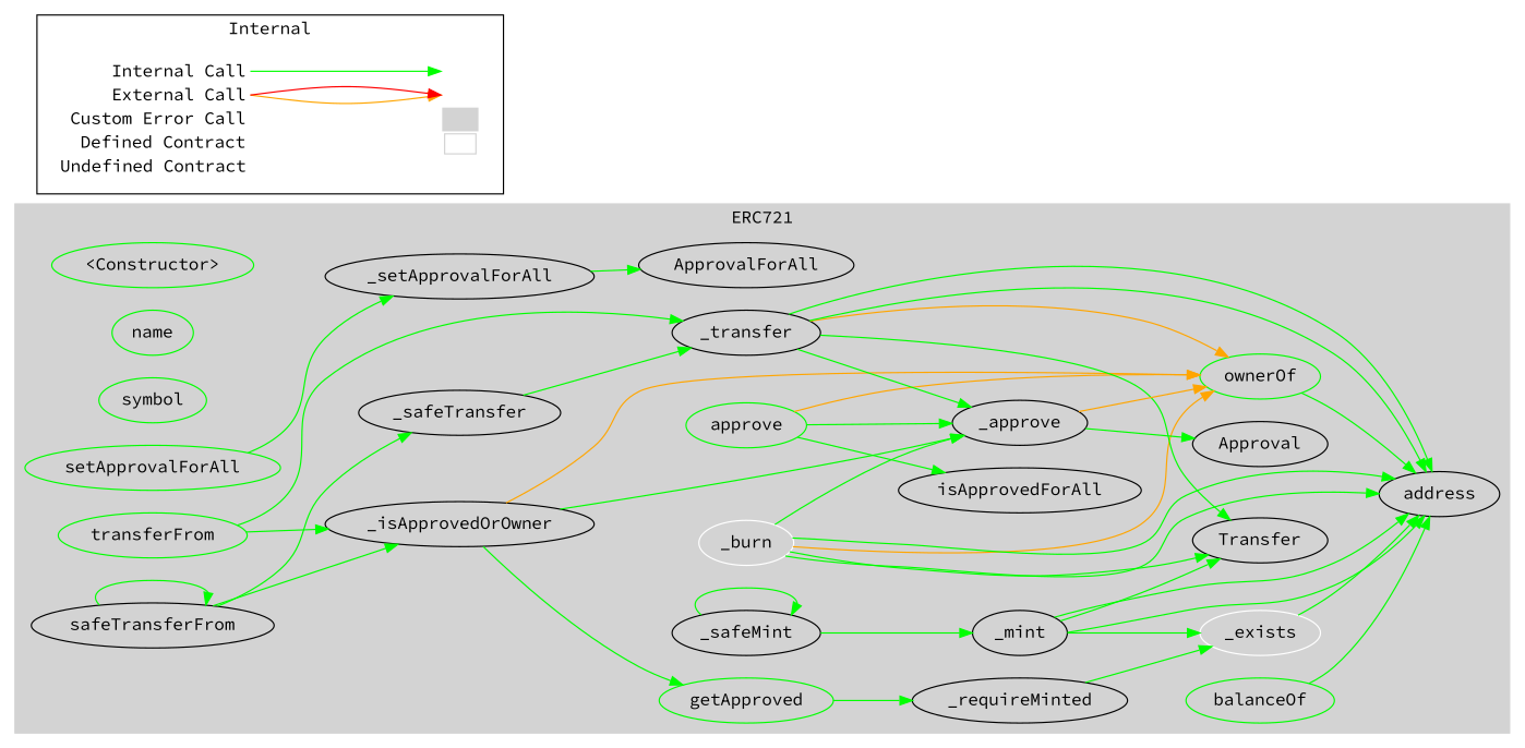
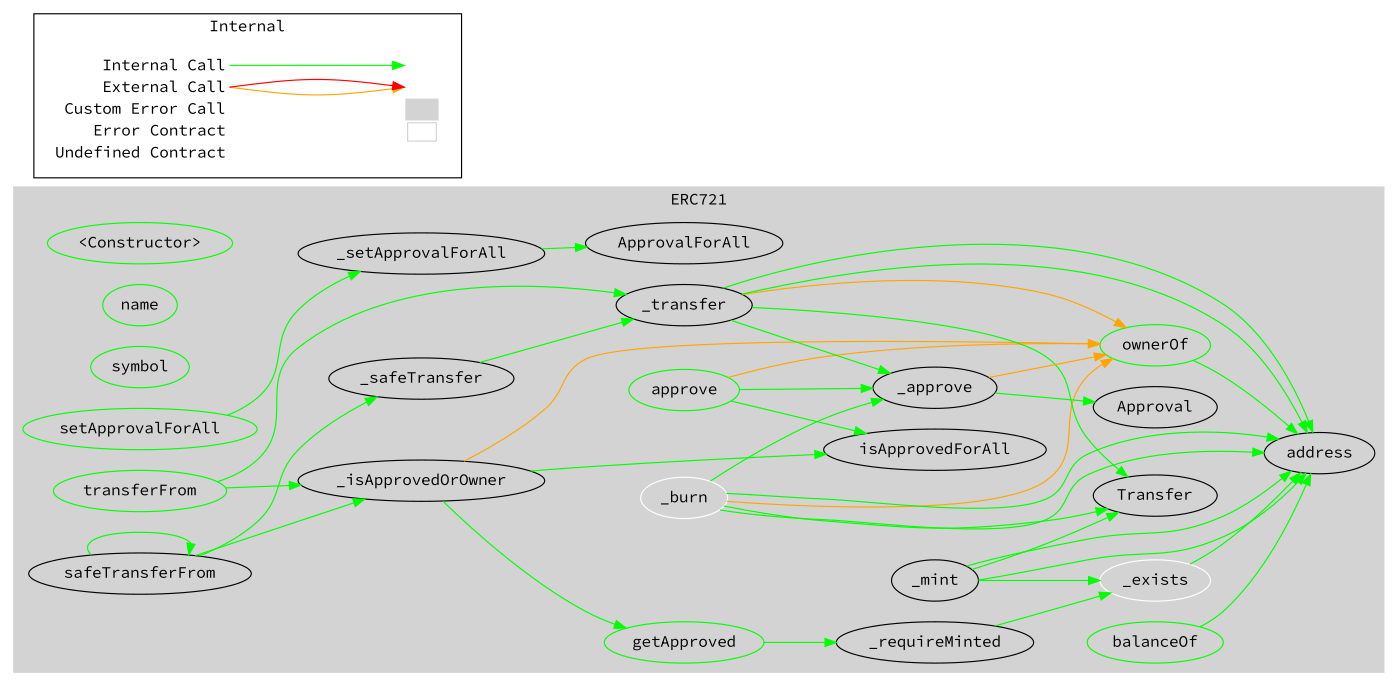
  digraph {
    compound=true
    fontname="Source Code Pro"
    rankdir=LR
    node [fontname="Source Code Pro"]
    edge [color=green fontname="Source Code Pro"]
    n1 [color=green label="<Constructor>"]
    n2 [color=green label=balanceOf]
    n3 [color=green label=ownerOf]
    n4 [color=green label=name]
    n5 [color=green label=symbol]
    n6 [color=green label=approve]
    n7 [color=green label=getApproved]
    n8 [color=green label=setApprovalForAll]
    n9 [label=isApprovedForAll]
    n10 [color=green label=transferFrom]
    n11 [label=safeTransferFrom]
    n12 [label=_safeTransfer]
    n13 [color=white label=_exists]
    n14 [label=_isApprovedOrOwner]
-   n15 [label=_safeMint]
    n16 [label=_mint]
    n17 [color=white label=_burn]
    n18 [label=_transfer]
    n19 [label=_approve]
    n20 [label=_setApprovalForAll]
    n21 [label=_requireMinted]
    n22 [label=address]
    n23 [label=Transfer]
    n24 [label=Approval]
    n25 [label=ApprovalForAll]
-   n26 [label=<<table border="0" cellpadding="2" cellspacing="0" cellborder="0">   <tr><td align="right" port="i1">Internal Call</td></tr>   <tr><td align="right" port="i2">External Call</td></tr>   <tr><td align="right" port="i2">Custom Error Call</td></tr>   <tr><td align="right" port="i3">Defined Contract</td></tr>   <tr><td align="right" port="i4">Undefined Contract</td></tr>   </table>> shape=plaintext]
+   n26 [label=<<table border="0" cellpadding="2" cellspacing="0" cellborder="0">   <tr><td align="right" port="i1">Internal Call</td></tr>   <tr><td align="right" port="i2">External Call</td></tr>   <tr><td align="right" port="i2">Custom Error Call</td></tr>   <tr><td align="right" port="i3">Error Contract</td></tr>   <tr><td align="right" port="i4">Undefined Contract</td></tr>   </table>> shape=plaintext]
    n27 [label=<<table border="0" cellpadding="2" cellspacing="0" cellborder="0">   <tr><td port="i1">&nbsp;&nbsp;&nbsp;</td></tr>   <tr><td port="i2">&nbsp;&nbsp;&nbsp;</td></tr>   <tr><td port="i3" bgcolor="lightgray">&nbsp;&nbsp;&nbsp;</td></tr>   <tr><td port="i4">     <table border="1" cellborder="0" cellspacing="0" cellpadding="7" color="lightgray">       <tr>        <td></td>       </tr>      </table>   </td></tr>   </table>> shape=plaintext]
    subgraph cluster_1 {
      bgcolor=lightgray
      color=lightgray
      label=ERC721
      style=filled
      n1
      n2
      n3
      n4
      n5
      n6
      n7
      n8
      n9
      n10
      n11
      n12
      n13
      n14
-     n15
      n16
      n17
      n18
      n19
      n20
      n21
      n22
      n23
      n24
      n25
    }
    subgraph cluster_2 {
      label=Internal
      n26
      n27
    }
    n2 -> n22
    n3 -> n22
    n6 -> n3 [color=orange]
    n6 -> n9
    n6 -> n19
    n7 -> n21
    n8 -> n20
    n10 -> n14
    n10 -> n18
    n11 -> n11
    n11 -> n12
    n11 -> n14
    n12 -> n18
    n13 -> n22
    n14 -> n3 [color=orange]
    n14 -> n7
-   n14 -> n19
-   n15 -> n15
-   n15 -> n16
+   n14 -> n9
    n16 -> n13
    n16 -> n22
    n16 -> n22
    n16 -> n23
    n17 -> n3 [color=orange]
    n17 -> n19
    n17 -> n22
    n17 -> n22
    n17 -> n23
    n18 -> n3 [color=orange]
    n18 -> n19
    n18 -> n22
    n18 -> n22
    n18 -> n23
    n19 -> n3 [color=orange]
    n19 -> n24
    n20 -> n25
    n21 -> n13
    n26 -> n27 [headport="i1:w" tailport="i1:e"]
    n26 -> n27 [color=orange headport="i2:w" tailport="i2:e"]
    n26 -> n27 [color=red headport="i2:w" tailport="i2:e"]
  }
